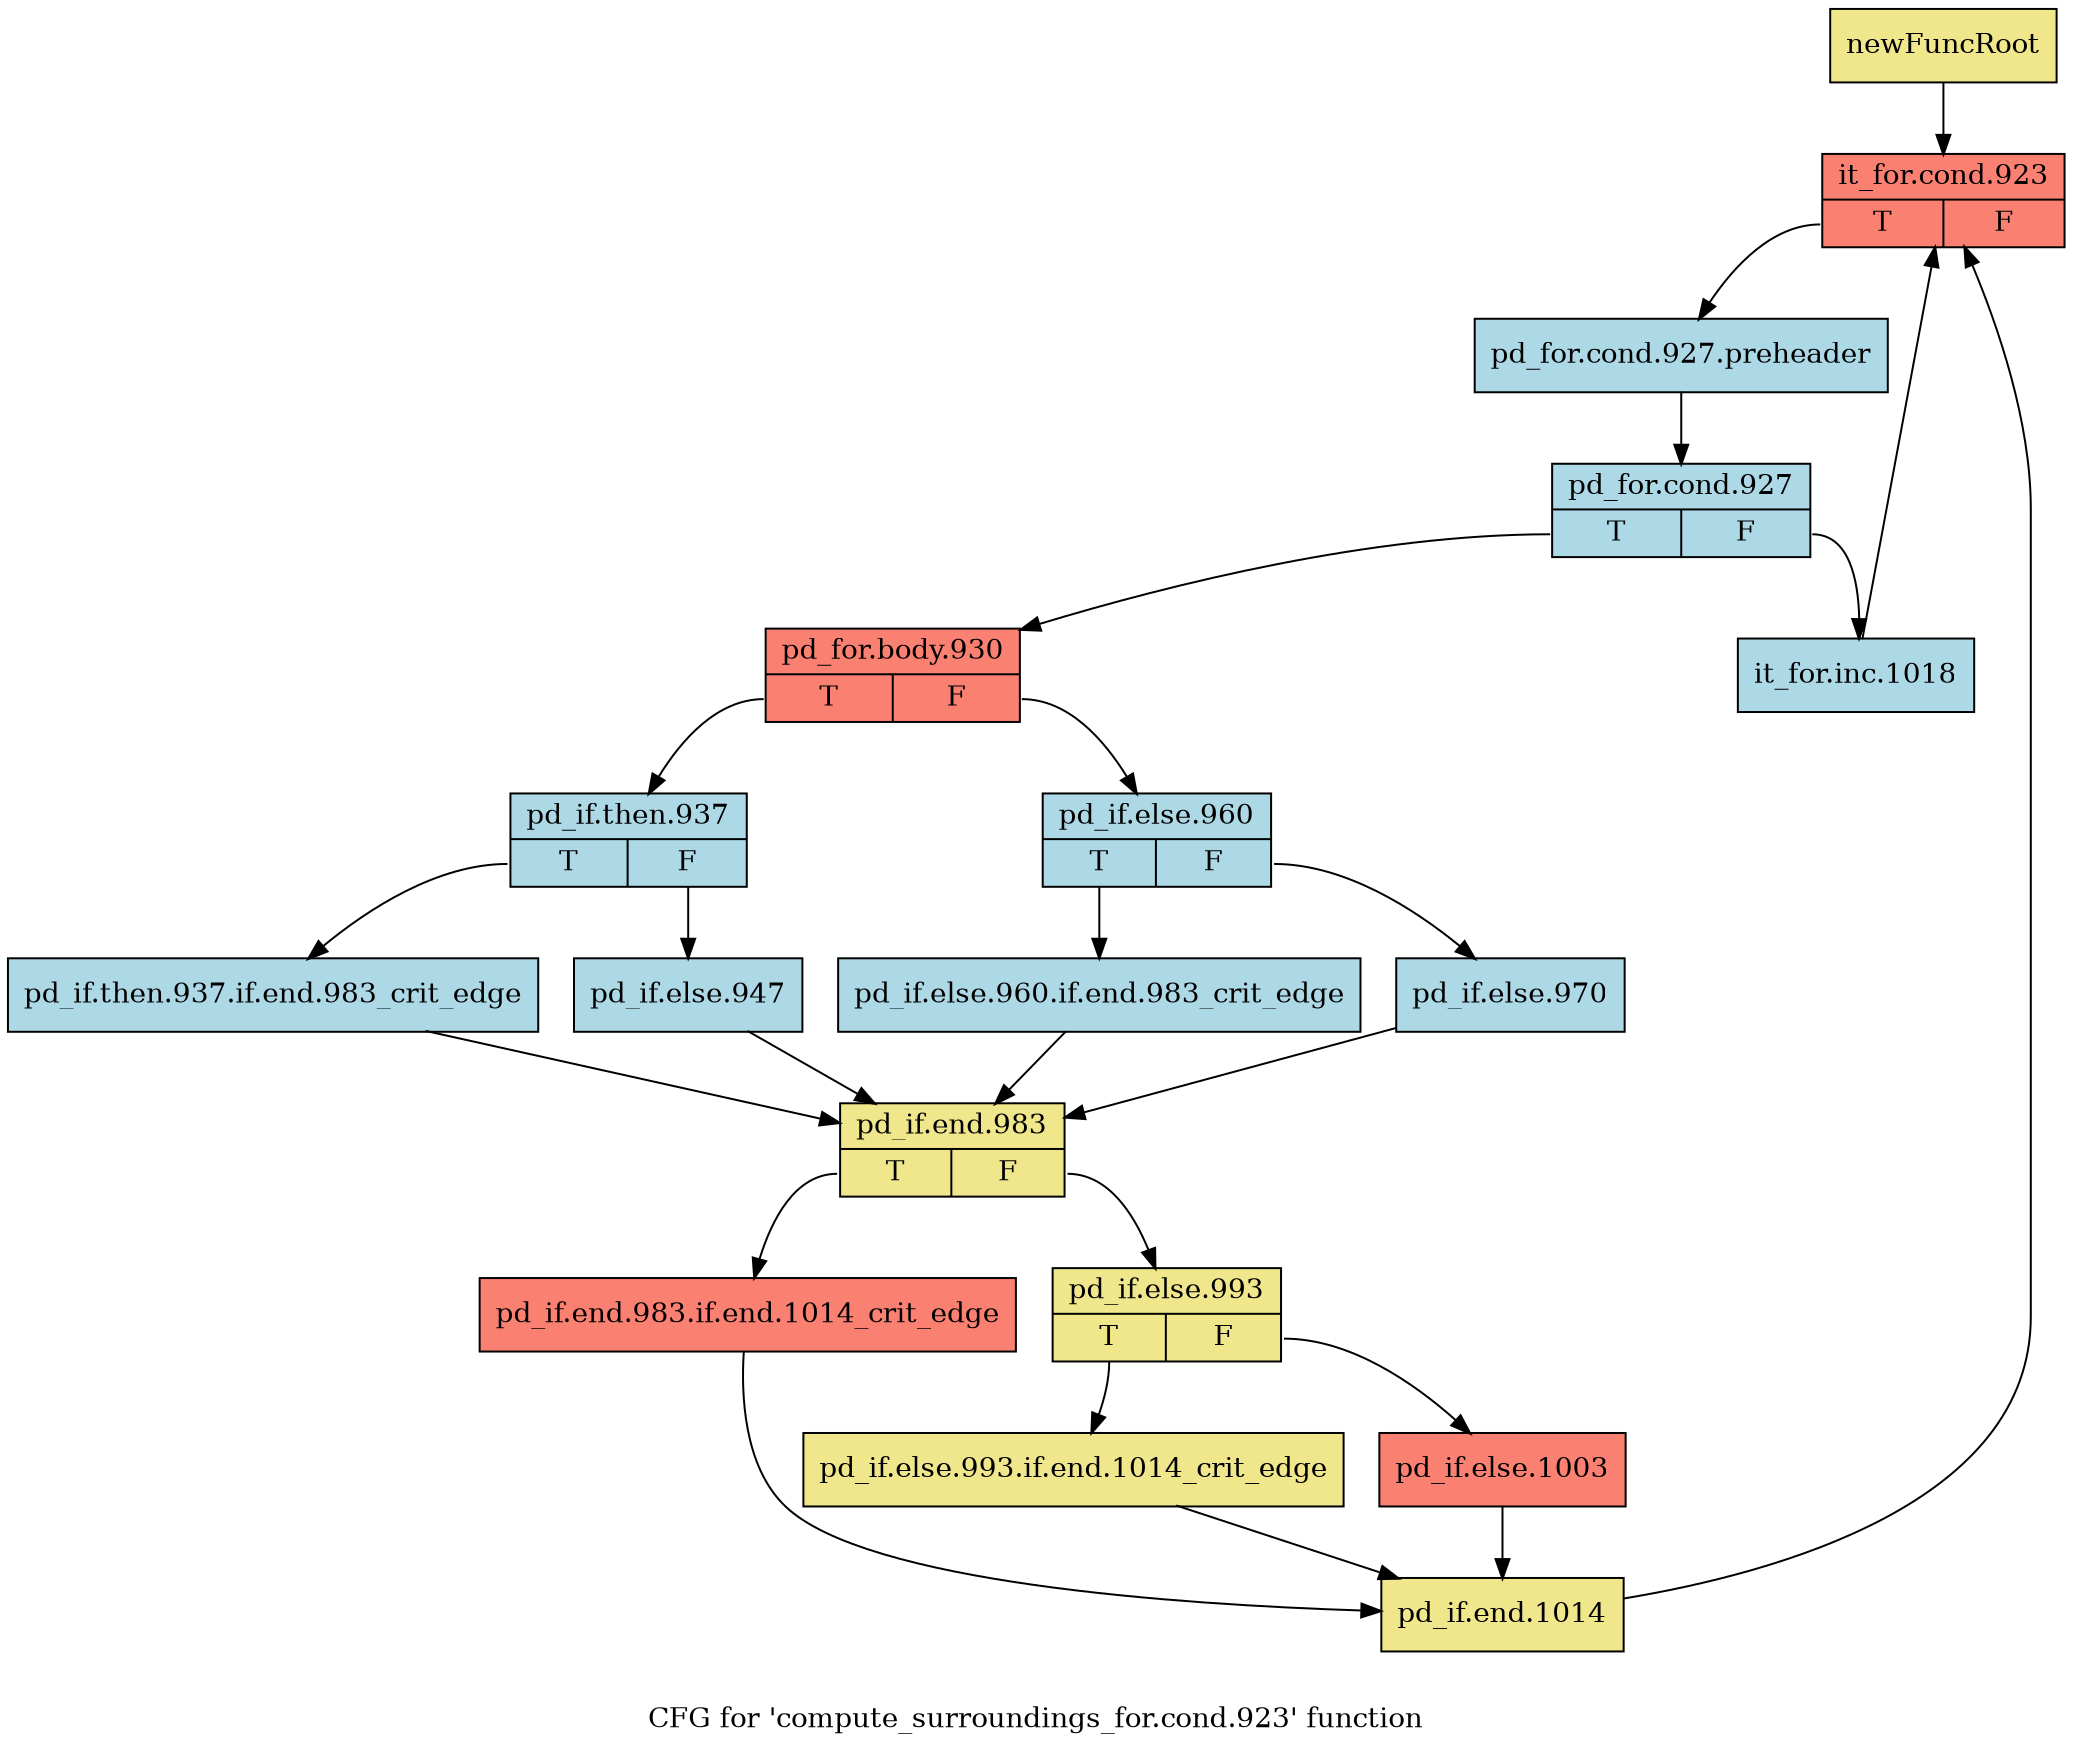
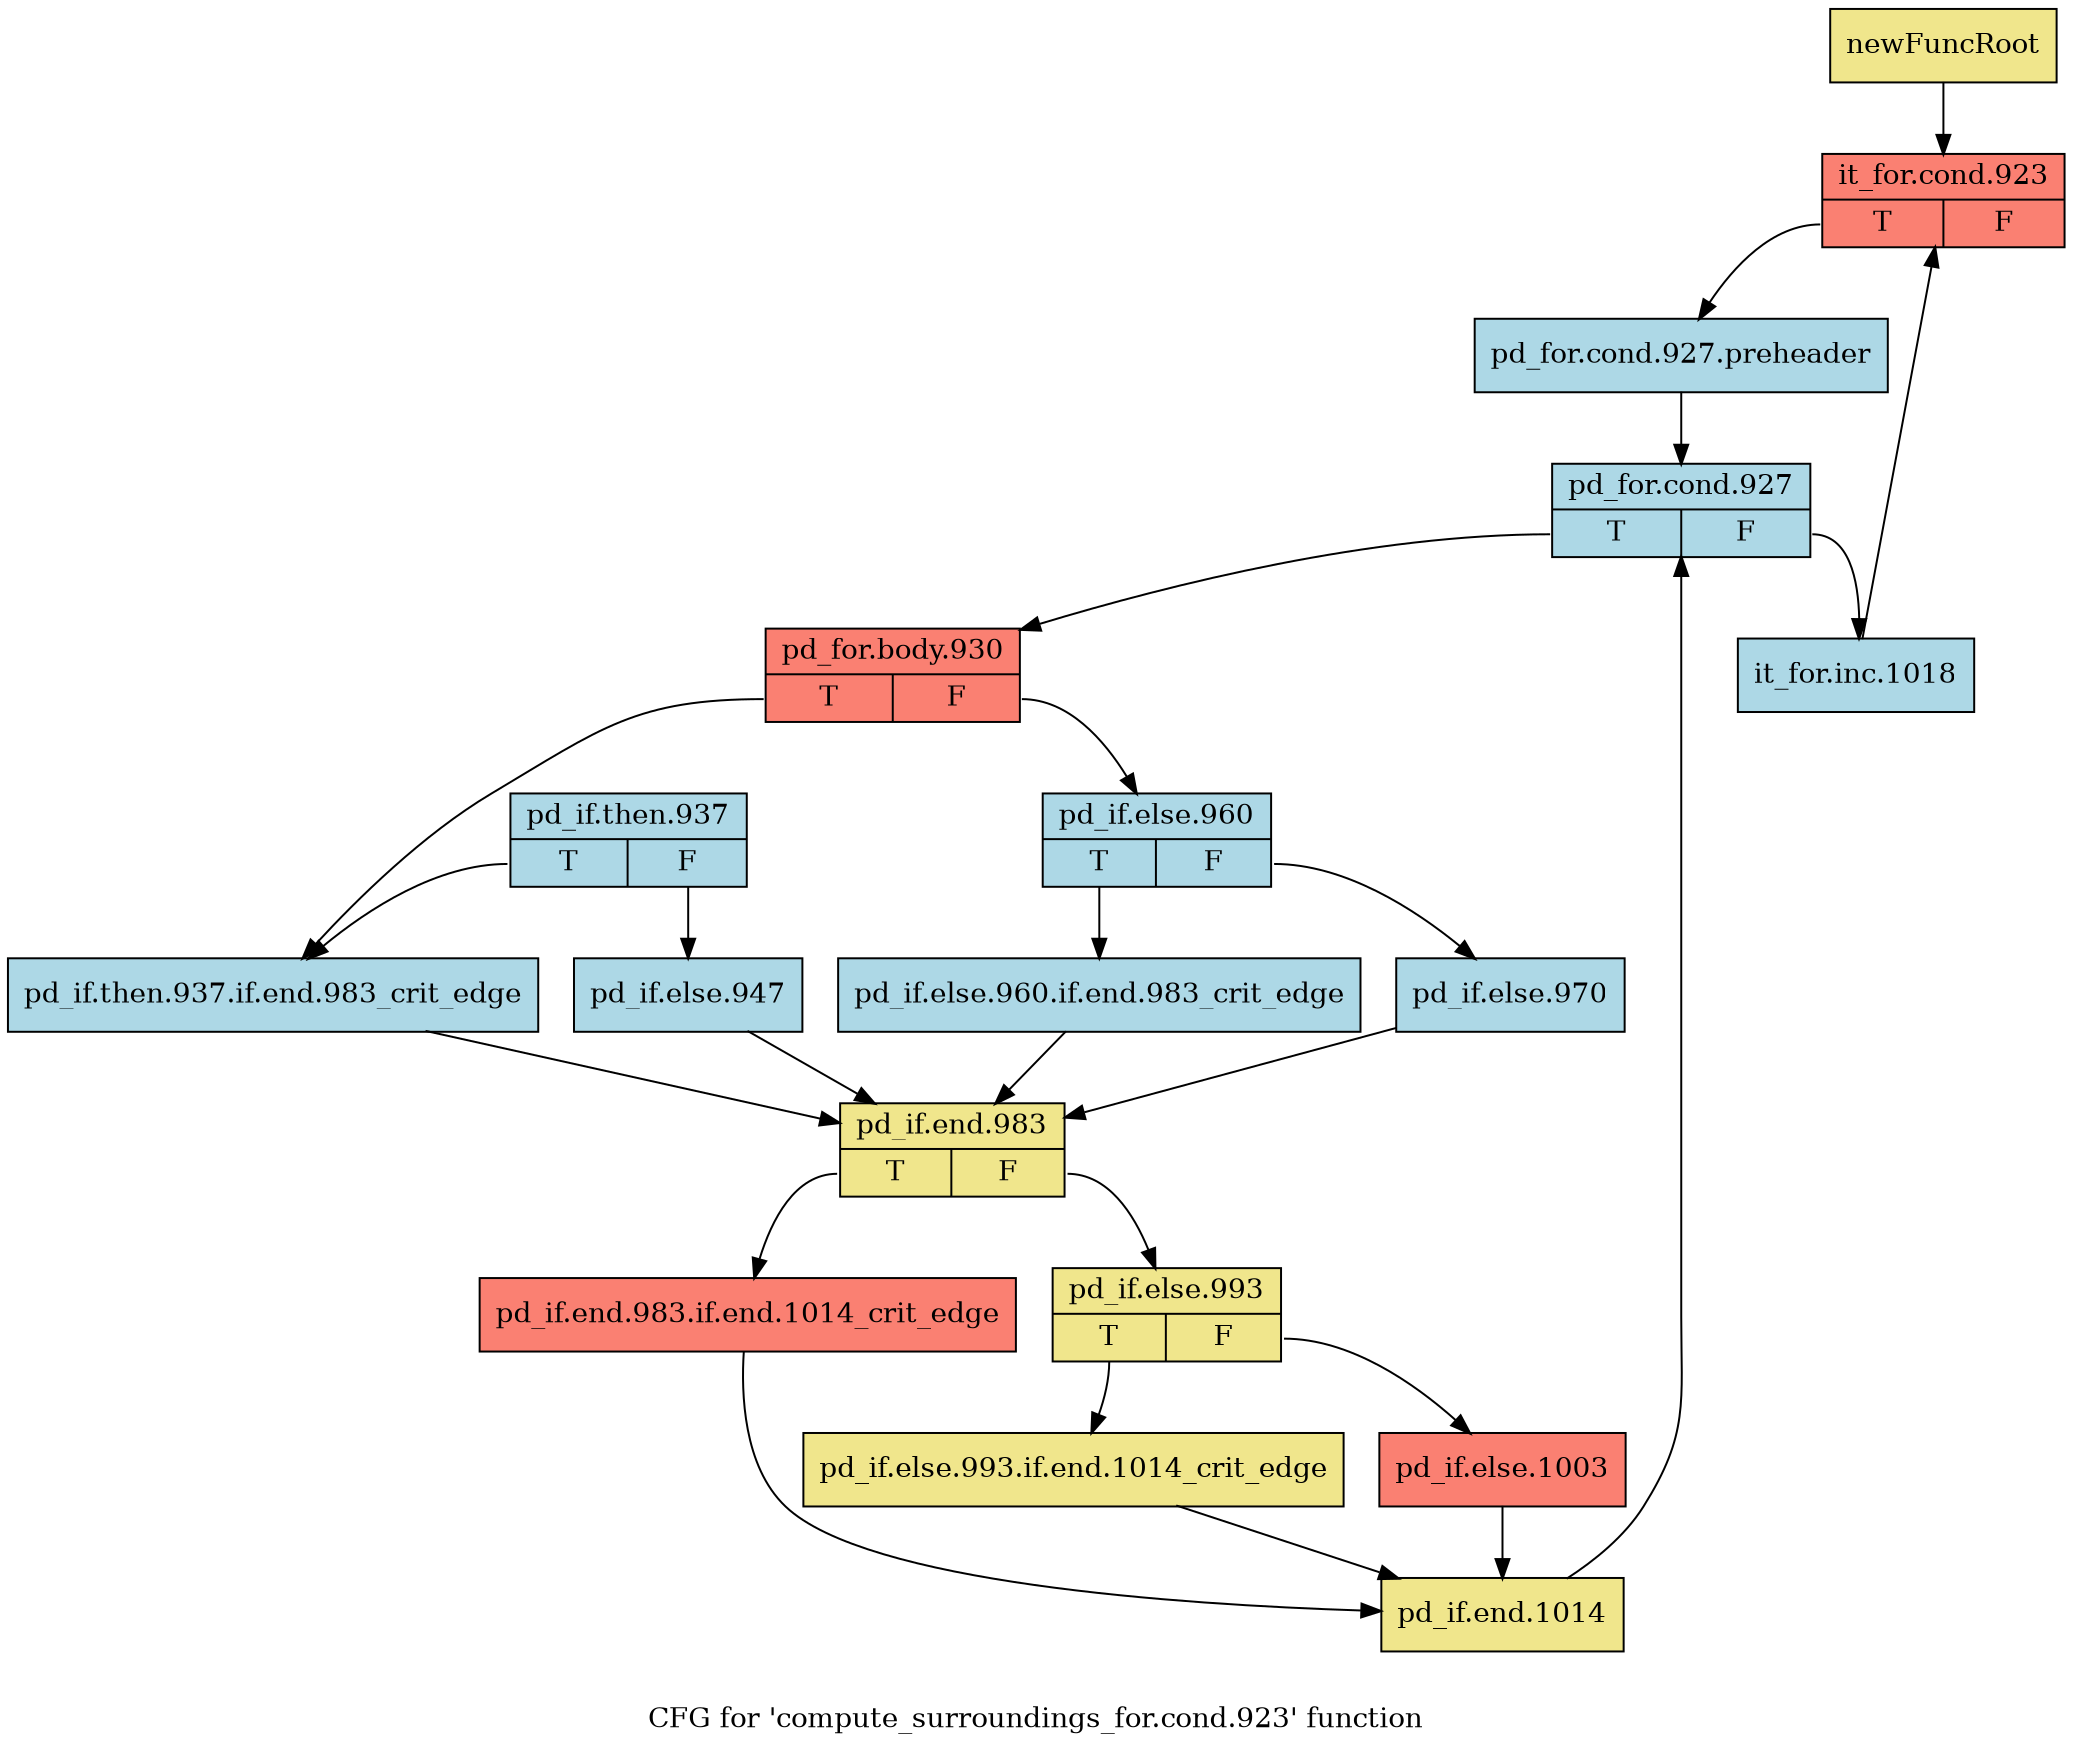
  digraph {
    label="CFG for 'compute_surroundings_for.cond.923' function"
    node [fillcolor=lightblue shape=record style=filled]
    n1 [fillcolor=khaki label="{newFuncRoot}"]
    n2 [fillcolor=salmon label="{it_for.cond.923|{<s0>T|<s1>F}}"]
    n3 [label="{pd_for.cond.927.preheader}"]
    n4 [label="{pd_for.cond.927|{<s0>T|<s1>F}}"]
    n5 [fillcolor=salmon label="{pd_for.body.930|{<s0>T|<s1>F}}"]
    n6 [label="{it_for.inc.1018}"]
    n7 [label="{pd_if.then.937|{<s0>T|<s1>F}}"]
    n8 [label="{pd_if.else.960|{<s0>T|<s1>F}}"]
    n9 [label="{pd_if.then.937.if.end.983_crit_edge}"]
    n10 [label="{pd_if.else.947}"]
    n11 [label="{pd_if.else.960.if.end.983_crit_edge}"]
    n12 [label="{pd_if.else.970}"]
    n13 [fillcolor=khaki label="{pd_if.end.983|{<s0>T|<s1>F}}"]
    n14 [fillcolor=salmon label="{pd_if.end.983.if.end.1014_crit_edge}"]
    n15 [fillcolor=khaki label="{pd_if.else.993|{<s0>T|<s1>F}}"]
    n16 [fillcolor=khaki label="{pd_if.end.1014}"]
    n17 [fillcolor=khaki label="{pd_if.else.993.if.end.1014_crit_edge}"]
    n18 [fillcolor=salmon label="{pd_if.else.1003}"]
    n1 -> n2
    n2 -> n3 [tailport=s0]
    n3 -> n4
    n4 -> n5 [tailport=s0]
    n4 -> n6 [tailport=s1]
-   n5 -> n7 [tailport=s0]
+   n5 -> n9 [tailport=s0]
    n5 -> n8 [tailport=s1]
    n6 -> n2
    n7 -> n9 [tailport=s0]
    n7 -> n10 [tailport=s1]
    n8 -> n11 [tailport=s0]
    n8 -> n12 [tailport=s1]
    n9 -> n13
    n10 -> n13
    n11 -> n13
    n12 -> n13
    n13 -> n14 [tailport=s0]
    n13 -> n15 [tailport=s1]
    n14 -> n16
    n15 -> n17 [tailport=s0]
    n15 -> n18 [tailport=s1]
-   n16 -> n2
+   n16 -> n4
    n17 -> n16
    n18 -> n16
  }
